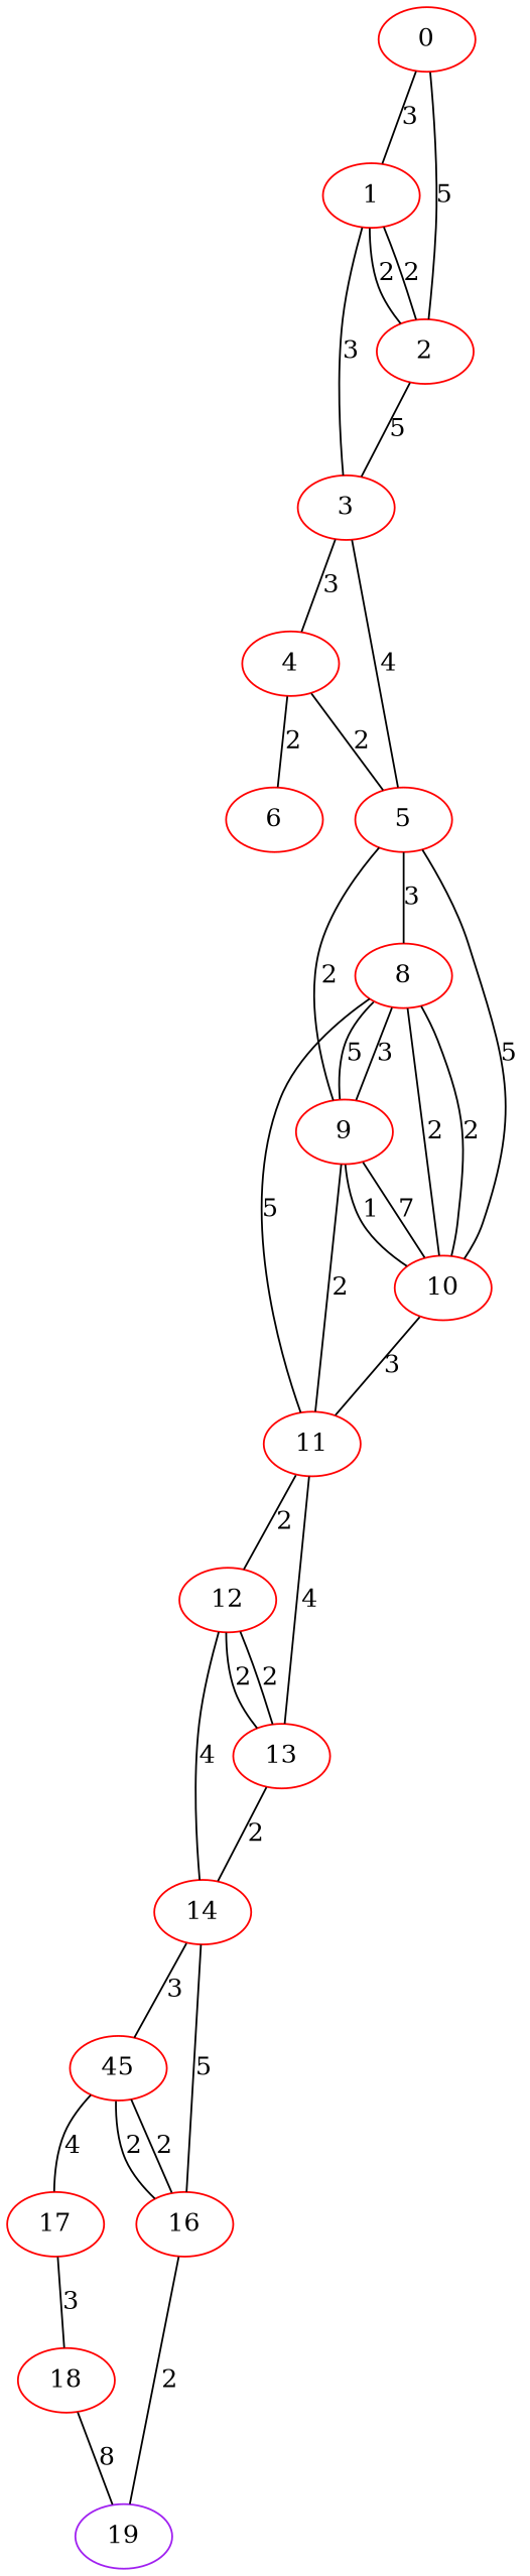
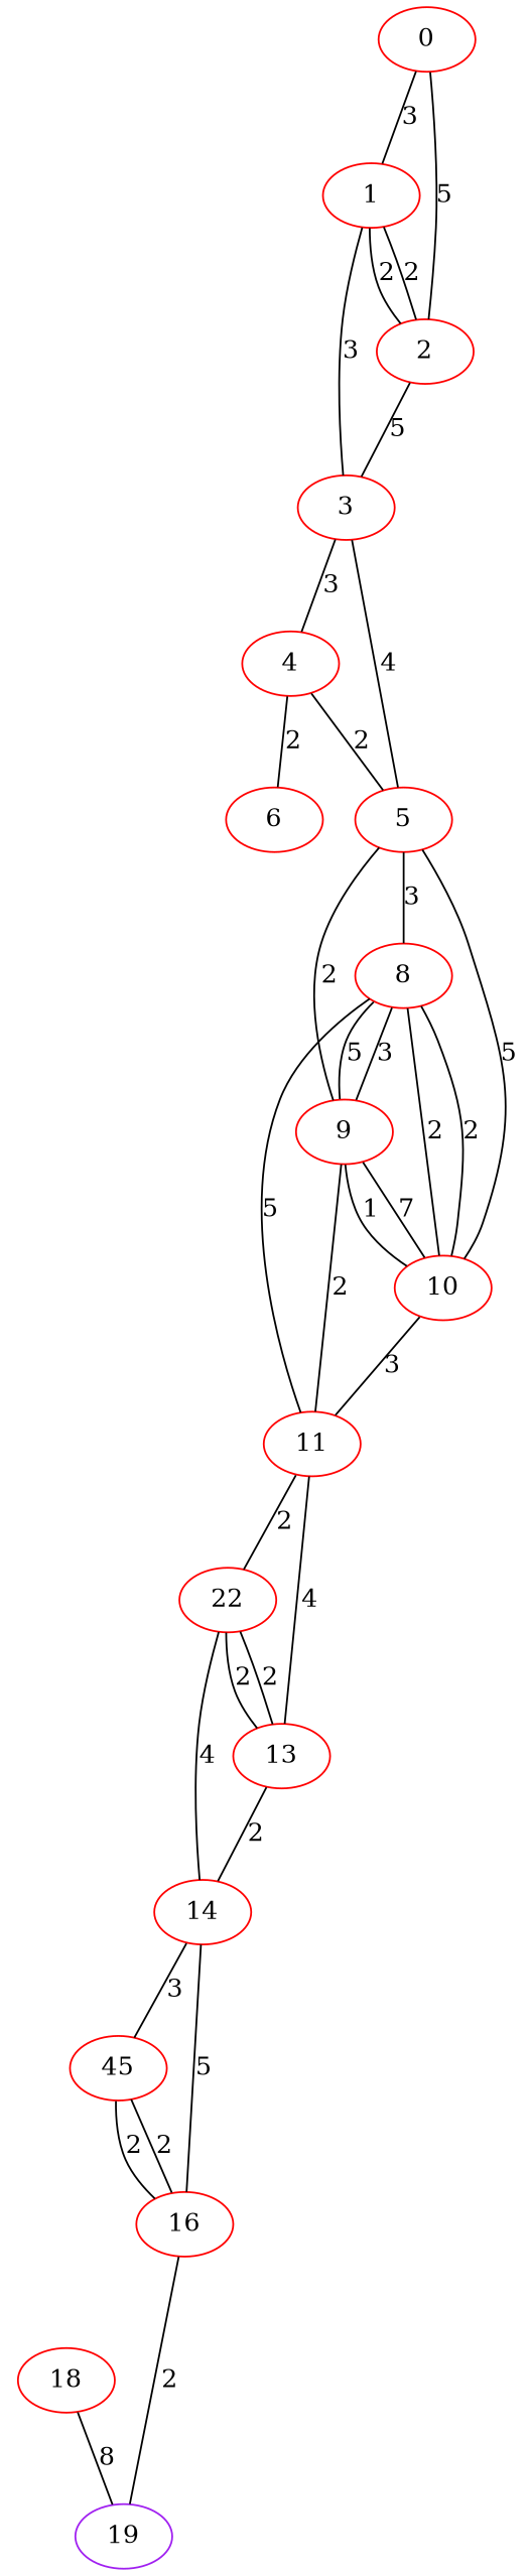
  graph {
    node [color=red weight=1]
    0
    1
    2
    3
    4
    5
    6
    8
    9
    10
    11
-   12
+   12 [label=22]
    13
    14
    n15 [label=45]
    16
-   17
    19 [color=purple weight=4]
    18
    0 -- 1 [label=3]
    0 -- 2 [label=5]
    1 -- 2 [label=2]
    1 -- 2 [label=2]
    1 -- 3 [label=3]
    2 -- 3 [label=5]
    3 -- 4 [label=3]
    3 -- 5 [label=4]
    4 -- 5 [label=2]
    4 -- 6 [label=2]
    5 -- 8 [label=3]
    5 -- 9 [label=2]
    5 -- 10 [label=5]
    8 -- 9 [label=5]
    8 -- 9 [label=3]
    8 -- 10 [label=2]
    8 -- 10 [label=2]
    8 -- 11 [label=5]
    9 -- 10 [label=7]
    9 -- 10 [label=1]
    9 -- 11 [label=2]
    10 -- 11 [label=3]
    11 -- 12 [label=2]
    11 -- 13 [label=4]
    12 -- 13 [label=2]
    12 -- 13 [label=2]
    12 -- 14 [label=4]
    13 -- 14 [label=2]
    14 -- n15 [label=3]
    14 -- 16 [label=5]
    n15 -- 16 [label=2]
    n15 -- 16 [label=2]
-   n15 -- 17 [label=4]
    16 -- 19 [label=2]
-   17 -- 18 [label=3]
    18 -- 19 [label=8]
  }
